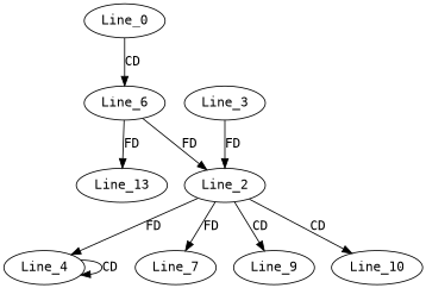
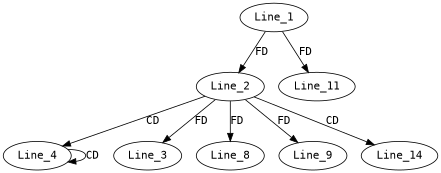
  digraph {
    fontname="DejaVu Sans Mono"
    node [fontname="DejaVu Sans Mono"]
    edge [fontname="DejaVu Sans Mono"]
-   Line_0
-   Line_1 [label=Line_6]
+   Line_1
    Line_2
-   Line_11 [label=Line_13]
+   Line_11
    Line_4
    n6 [label=Line_3]
-   Line_8 [label=Line_7]
+   Line_8
    Line_9
-   Line_10
-   Line_0 -> Line_1 [label=CD]
+   Line_10 [label=Line_14]
    Line_1 -> Line_2 [label=FD]
    Line_1 -> Line_11 [label=FD]
-   Line_2 -> Line_4 [label=FD]
-   n6 -> Line_2 [label=FD]
+   Line_2 -> Line_4 [label=CD]
+   Line_2 -> n6 [label=FD]
    Line_2 -> Line_8 [label=FD]
-   Line_2 -> Line_9 [label=CD]
+   Line_2 -> Line_9 [label=FD]
    Line_2 -> Line_10 [label=CD]
    Line_4 -> Line_4 [label=CD]
  }
